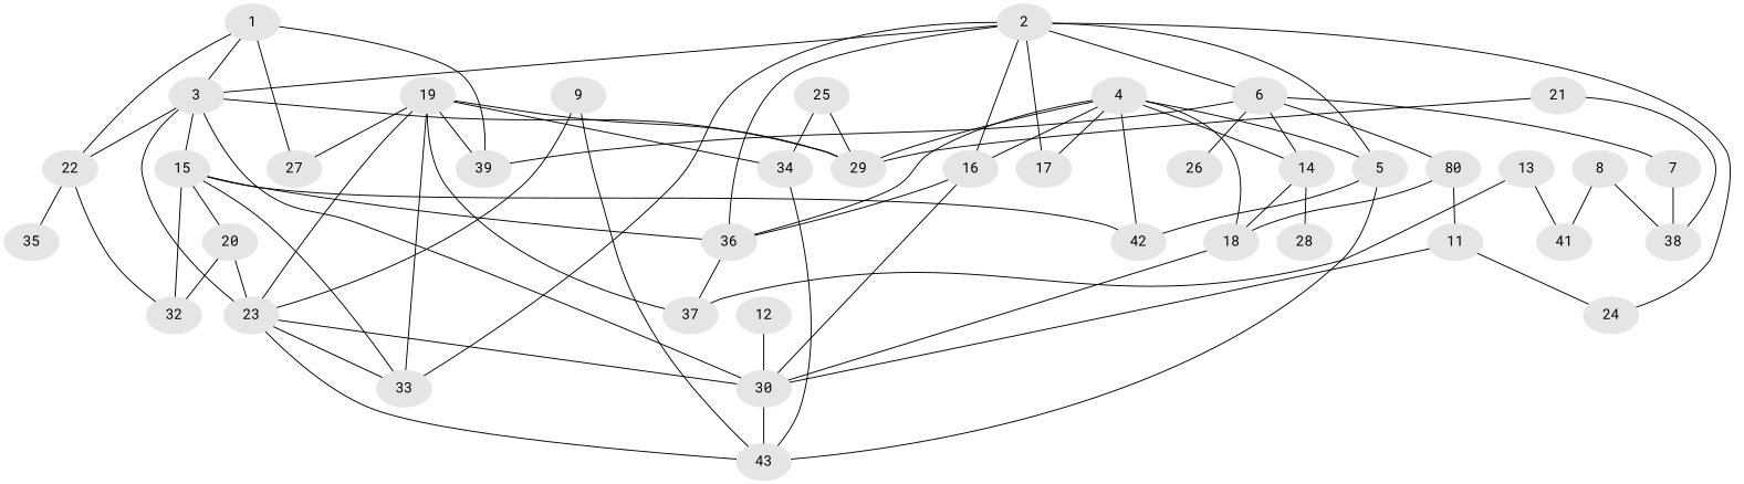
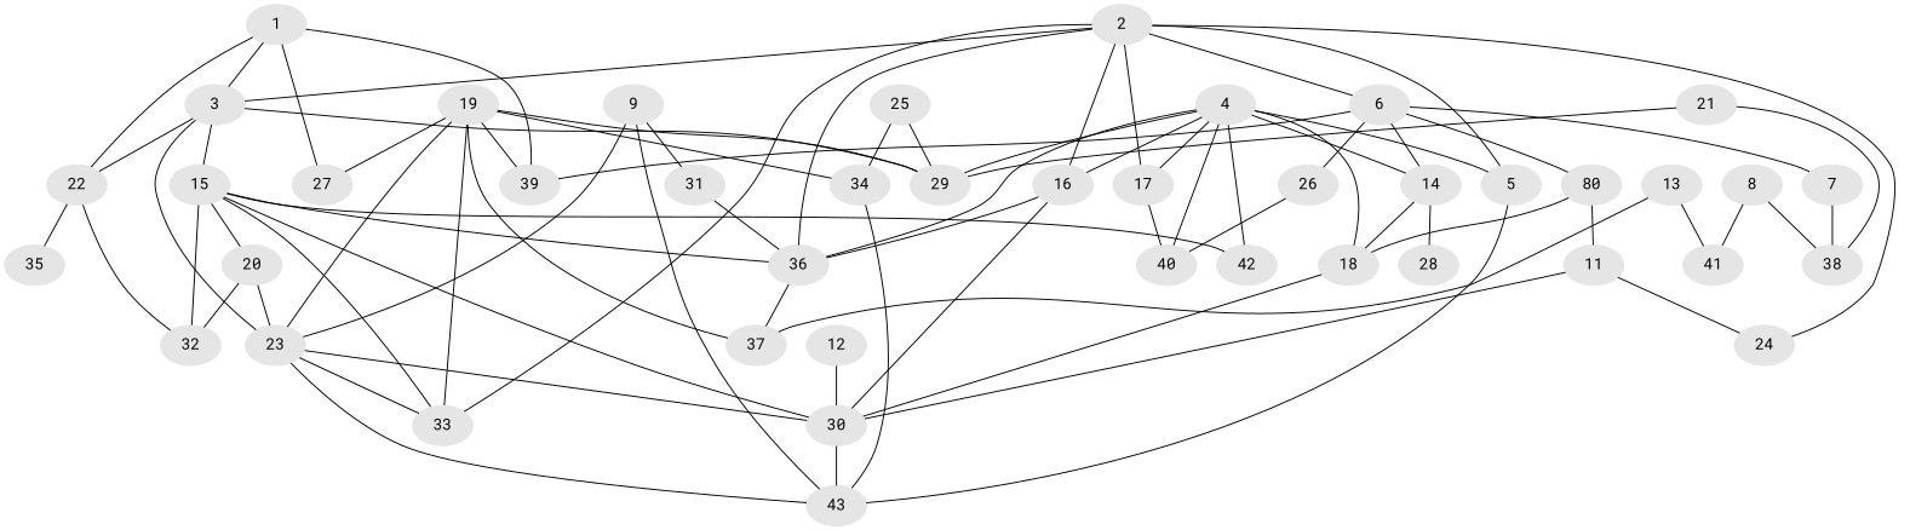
  graph {
    fontname="Roboto Mono"
    node [color=gray90 fontname="Roboto Mono" style=filled]
    edge [fontname="Roboto Mono" weight=1.0]
    1
    3
    22
    27
    39
    15
    23
    29
    30
    32
    35
    2
    5
    6
    16
    17
    24
    33
    36
    42
    43
    14
    7
    n24 [label=80]
    26
+   40
    37
    20
    4
    18
    28
    38
    11
    8
    41
    9
+   31
    12
    13
    19
    34
    21
    25
    1 -- 3
    1 -- 22
    1 -- 27
    1 -- 39
    3 -- 22
    3 -- 15
    3 -- 23 [weight=2.0]
    3 -- 29
-   3 -- 30
+   15 -- 30
    22 -- 32
    22 -- 35
    15 -- 32
    15 -- 33
    15 -- 36
    15 -- 42
    15 -- 20
    23 -- 30
    23 -- 33
    23 -- 43
    30 -- 43
    2 -- 3
    2 -- 5
    2 -- 6
    2 -- 16
    2 -- 17
    2 -- 24
    2 -- 33
    2 -- 36
-   5 -- 42
    5 -- 43
    6 -- 39
    6 -- 14
    6 -- 7
    6 -- n24
    6 -- 26
    16 -- 30
    16 -- 36
+   17 -- 40
    36 -- 37
    14 -- 18
    14 -- 28
    7 -- 38
    n24 -- 18
    n24 -- 11
+   26 -- 40
    20 -- 23
    20 -- 32
    4 -- 29
    4 -- 5
    4 -- 16
    4 -- 17
    4 -- 36
    4 -- 42 [weight=2.0]
    4 -- 14
+   4 -- 40
    4 -- 18
    18 -- 30
    11 -- 30
    11 -- 24
    8 -- 38
    8 -- 41
    9 -- 23
    9 -- 43
+   9 -- 31
+   31 -- 36
    12 -- 30
    13 -- 37
    13 -- 41
    19 -- 27
    19 -- 39
    19 -- 23
    19 -- 29
    19 -- 33
    19 -- 37
    19 -- 34
    34 -- 43
    21 -- 29
    21 -- 38
    25 -- 29
    25 -- 34
  }
